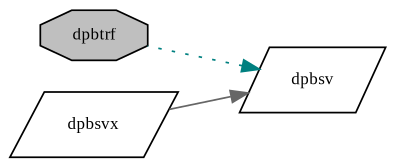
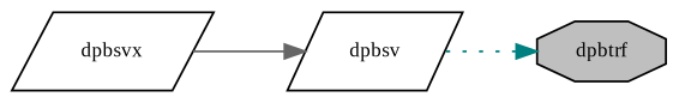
  digraph {
    fontname="Liberation Serif"
    rankdir=RL
    node [color=black fillcolor=white fontname="Liberation Serif" fontsize=10 shape=parallelogram style=filled]
    edge [dir=back fontname="Liberation Serif" fontsize=10 labelfontname=Helvetica labelfontsize=10]
    n1 [fillcolor=grey75 fontcolor=black height=0.2 label=dpbtrf shape=octagon width=0.4]
    n2 [height=0.2 label=dpbsv width=0.4]
    n3 [height=0.2 label=dpbsvx width=0.4]
-   n2 -> n1 [color=teal style=dotted]
+   n1 -> n2 [color=teal style=dotted]
    n2 -> n3 [color=gray40 style=solid]
  }
